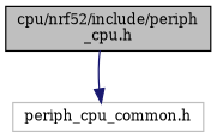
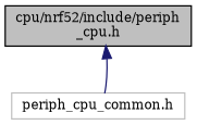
  digraph {
    fontname="DejaVu Serif"
    node [fontname="DejaVu Serif" fontsize=10 shape=record style=filled]
    n1 [color=black fillcolor=grey75 fontcolor=black height=0.2 label="cpu/nrf52/include/periph\l_cpu.h" width=0.4]
    n2 [color=grey75 fillcolor=white height=0.2 label="periph_cpu_common.h" width=0.4]
-   n1 -> n2 [color=midnightblue fontname="DejaVu Serif" fontsize=10 labelfontname=Helvetica labelfontsize=10 style=solid]
+   n2 -> n1 [color=midnightblue fontname="DejaVu Serif" fontsize=10 labelfontname=Helvetica labelfontsize=10 style=solid]
  }
